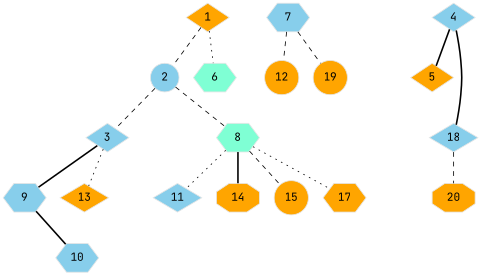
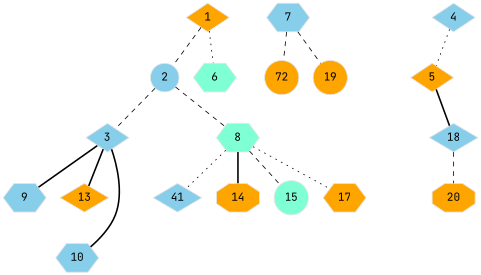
  graph {
    fontname="JetBrains Mono"
    node [color=gray90 fillcolor=orange fontname="JetBrains Mono" shape=diamond style=filled]
    edge [fontname="JetBrains Mono" style=dashed]
    1
    2 [fillcolor=skyblue shape=circle]
    6 [fillcolor=aquamarine shape=hexagon]
    3 [fillcolor=skyblue]
    8 [fillcolor=aquamarine shape=hexagon]
    7 [fillcolor=skyblue shape=hexagon]
-   12 [shape=circle]
+   12 [shape=circle label=72]
    19 [shape=circle]
    9 [fillcolor=skyblue shape=hexagon]
    13
    5
    4 [fillcolor=skyblue]
-   11 [fillcolor=skyblue]
+   11 [fillcolor=skyblue label=41]
    14 [shape=octagon]
-   15 [shape=circle]
+   15 [fillcolor=aquamarine shape=circle]
    17 [shape=hexagon]
    10 [fillcolor=skyblue shape=hexagon]
    18 [fillcolor=skyblue]
    20 [shape=octagon]
    1 -- 2
    1 -- 6 [style=dotted]
    2 -- 3
    2 -- 8
    3 -- 9 [style=bold]
-   3 -- 13 [style=dotted]
+   3 -- 13 [style=bold]
    8 -- 11 [style=dotted]
    8 -- 14 [style=bold]
    8 -- 15
    8 -- 17 [style=dotted]
    7 -- 12
    7 -- 19
-   9 -- 10 [style=bold]
-   4 -- 18 [style=bold]
-   4 -- 5 [style=bold]
+   3 -- 10 [style=bold]
+   5 -- 18 [style=bold]
+   4 -- 5 [style=dotted]
    18 -- 20
  }
